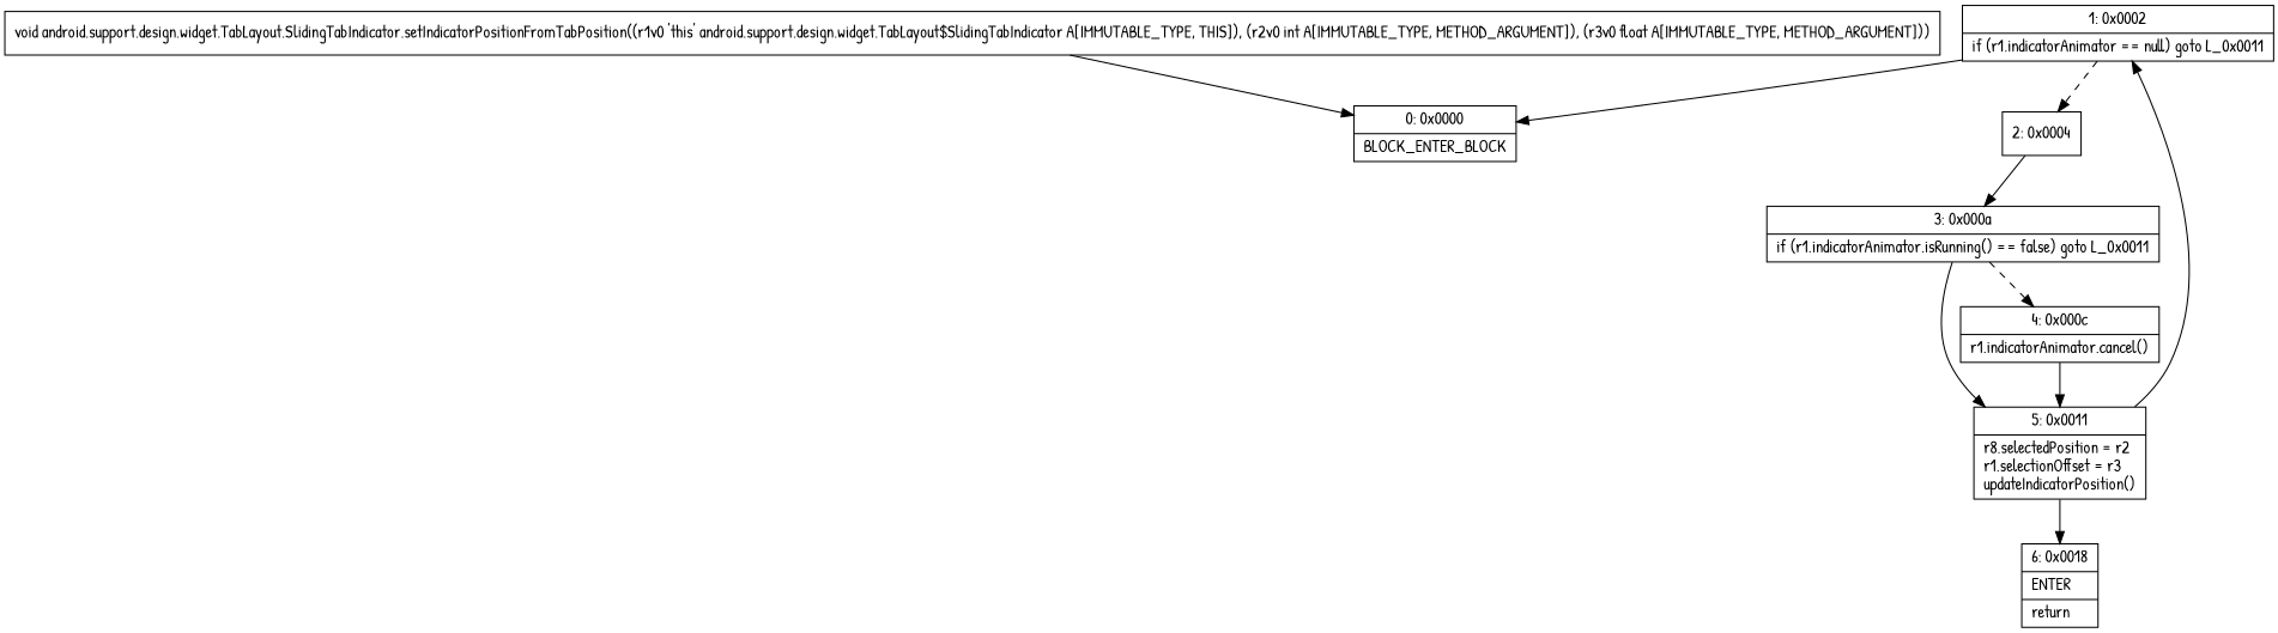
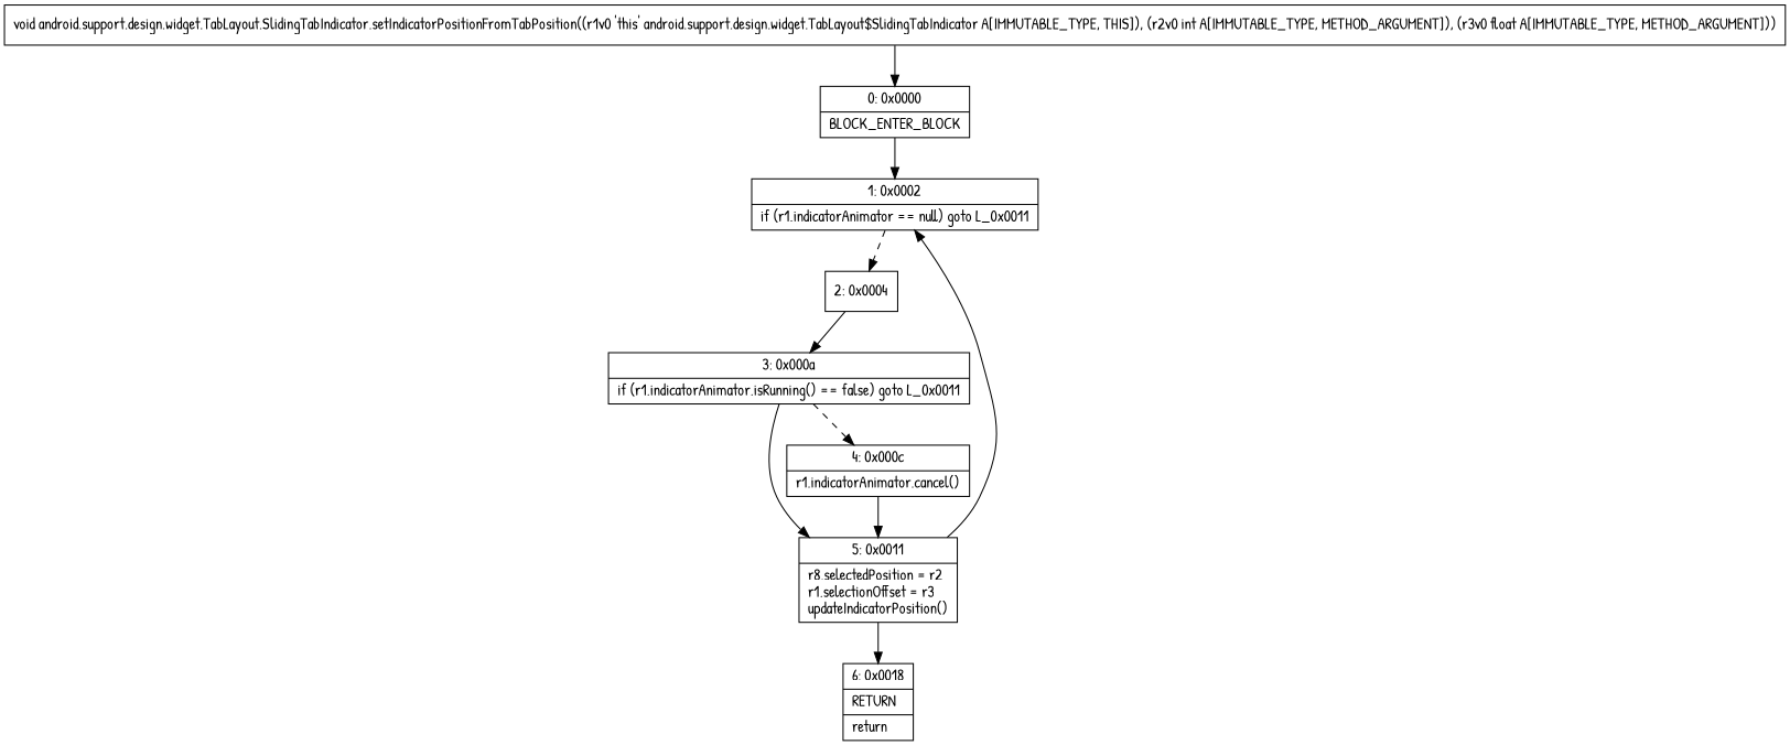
  digraph {
    fontname="Patrick Hand"
    node [fontname="Patrick Hand" shape=record]
    edge [fontname="Patrick Hand"]
    n1 [label="{0\:\ 0x0000|BLOCK_ENTER_BLOCK\l}"]
    n2 [label="{1\:\ 0x0002|if (r1.indicatorAnimator == null) goto L_0x0011\l}"]
    n3 [label="{2\:\ 0x0004}"]
    n4 [label="{3\:\ 0x000a|if (r1.indicatorAnimator.isRunning() == false) goto L_0x0011\l}"]
    n5 [label="{5\:\ 0x0011|r8.selectedPosition = r2\lr1.selectionOffset = r3\lupdateIndicatorPosition()\l}"]
-   n6 [label="{6\:\ 0x0018|ENTER\l|return\l}"]
+   n6 [label="{6\:\ 0x0018|RETURN\l|return\l}"]
    n7 [label="{4\:\ 0x000c|r1.indicatorAnimator.cancel()\l}"]
    n8 [label="{void android.support.design.widget.TabLayout.SlidingTabIndicator.setIndicatorPositionFromTabPosition((r1v0 'this' android.support.design.widget.TabLayout$SlidingTabIndicator A[IMMUTABLE_TYPE, THIS]), (r2v0 int A[IMMUTABLE_TYPE, METHOD_ARGUMENT]), (r3v0 float A[IMMUTABLE_TYPE, METHOD_ARGUMENT])) }"]
-   n2 -> n1
+   n1 -> n2
    n2 -> n3 [style=dashed]
    n3 -> n4
    n4 -> n5
    n4 -> n7 [style=dashed]
    n5 -> n2
    n5 -> n6
    n7 -> n5
    n8 -> n1
  }
